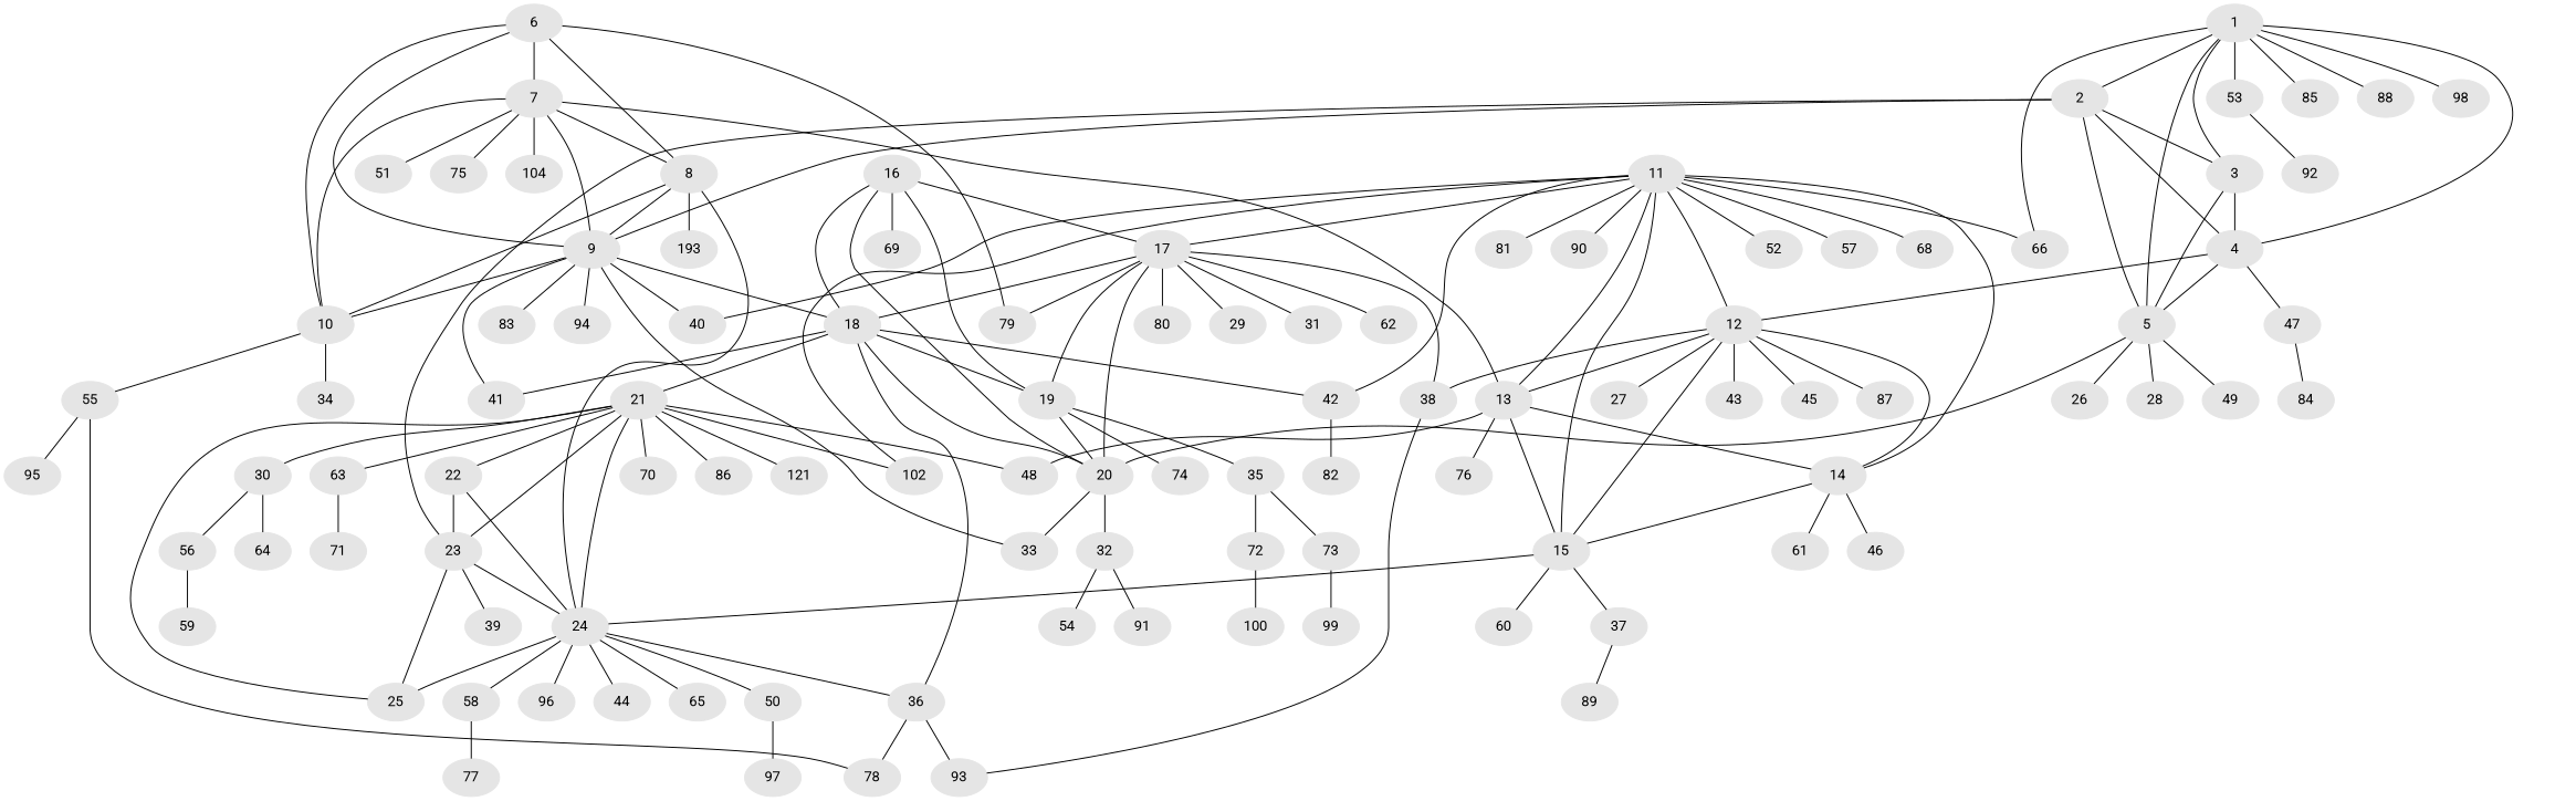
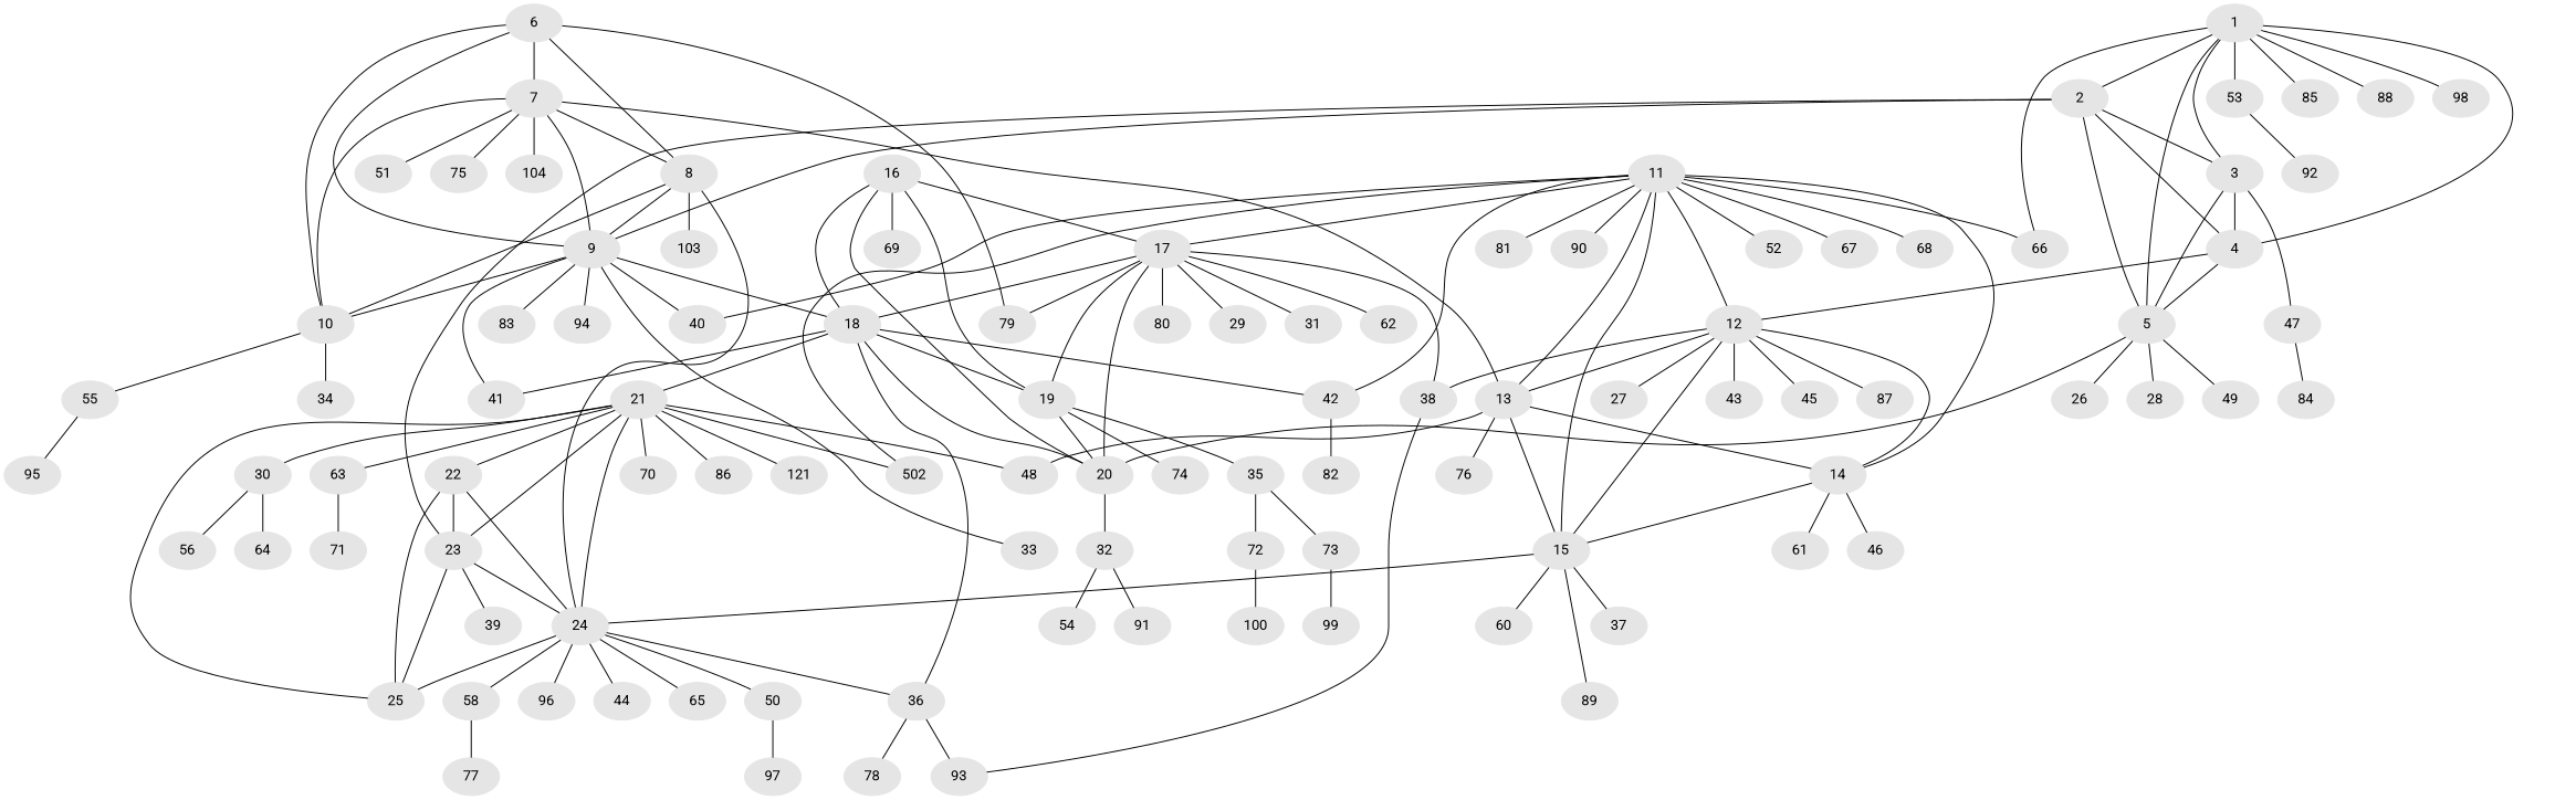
  graph {
    fontname=Roboto
    node [color=gray90 fontname=Roboto style=filled]
    edge [fontname=Roboto]
    1
    2
    3
    4
    5
    53
    66
    85
    88
    98
    9
    23
    12
    47
    20
    26
    28
    49
    92
    10
    18
    33
    40
    41
    83
    94
    24
    25
    39
    13
    14
    15
    27
    38
    43
    45
    87
    84
    32
    6
    7
    8
    79
    51
    75
    104
-   103 [label=193]
+   103
    34
    55
    48
    76
    36
    44
    50
    58
    65
    96
    42
    19
    21
    78
    95
    11
    17
    52
-   57
+   57 [label=67]
    68
    81
    90
-   102
+   102 [label=502]
    46
    61
    37
    60
    29
    31
    62
    80
    82
    93
    89
    16
    69
    35
    74
    22
    30
    63
    70
    86
    n91 [label=121]
    72
    73
    54
    91
    56
    64
    71
    97
    77
-   59
    100
    99
    1 -- 2
    1 -- 3
    1 -- 4
    1 -- 5
    1 -- 53
    1 -- 66
    1 -- 85
    1 -- 88
    1 -- 98
    2 -- 3
    2 -- 4
    2 -- 5
    2 -- 9
    2 -- 23
    3 -- 4
    3 -- 5
    4 -- 5
    4 -- 12
-   4 -- 47
+   3 -- 47
    5 -- 20
    5 -- 26
    5 -- 28
    5 -- 49
    53 -- 92
    9 -- 10
    9 -- 18
    9 -- 33
    9 -- 40
    9 -- 41
    9 -- 83
    9 -- 94
    23 -- 24
    23 -- 25
    23 -- 39
    12 -- 13
    12 -- 14
    12 -- 15
    12 -- 27
    12 -- 38
    12 -- 43
    12 -- 45
    12 -- 87
    47 -- 84
-   20 -- 33
    20 -- 32
    10 -- 34
    10 -- 55
    18 -- 20
    18 -- 41
    18 -- 36
    18 -- 42
    18 -- 19
    18 -- 21
    24 -- 25
    24 -- 36
    24 -- 44
    24 -- 50
    24 -- 58
    24 -- 65
    24 -- 96
    13 -- 14
    13 -- 15
    13 -- 48
    13 -- 76
    14 -- 15
    14 -- 46
    14 -- 61
    15 -- 24
    15 -- 37
    15 -- 60
    38 -- 93
    32 -- 54
    32 -- 91
    6 -- 9
    6 -- 10
    6 -- 7
    6 -- 8
    6 -- 79
    7 -- 9
    7 -- 10
    7 -- 13
    7 -- 8
    7 -- 51
    7 -- 75
    7 -- 104
    8 -- 9
    8 -- 10
    8 -- 24
    8 -- 103
-   55 -- 78
    55 -- 95
    36 -- 78
    36 -- 93
    50 -- 97
    58 -- 77
    42 -- 82
    19 -- 20
    19 -- 35
    19 -- 74
    21 -- 23
    21 -- 24
    21 -- 25
    21 -- 48
    21 -- 102
    21 -- 22
    21 -- 30
    21 -- 63
    21 -- 70
    21 -- 86
    21 -- n91
    11 -- 66
    11 -- 12
    11 -- 40
    11 -- 13
    11 -- 14
    11 -- 15
    11 -- 42
    11 -- 17
    11 -- 52
    11 -- 57
    11 -- 68
    11 -- 81
    11 -- 90
    11 -- 102
    17 -- 20
    17 -- 18
    17 -- 38
    17 -- 79
    17 -- 19
    17 -- 29
    17 -- 31
    17 -- 62
    17 -- 80
-   37 -- 89
+   15 -- 89
    16 -- 20
    16 -- 18
    16 -- 19
    16 -- 17
    16 -- 69
    35 -- 72
    35 -- 73
    22 -- 23
    22 -- 24
+   22 -- 25
    30 -- 56
    30 -- 64
    63 -- 71
    72 -- 100
    73 -- 99
-   56 -- 59
  }
